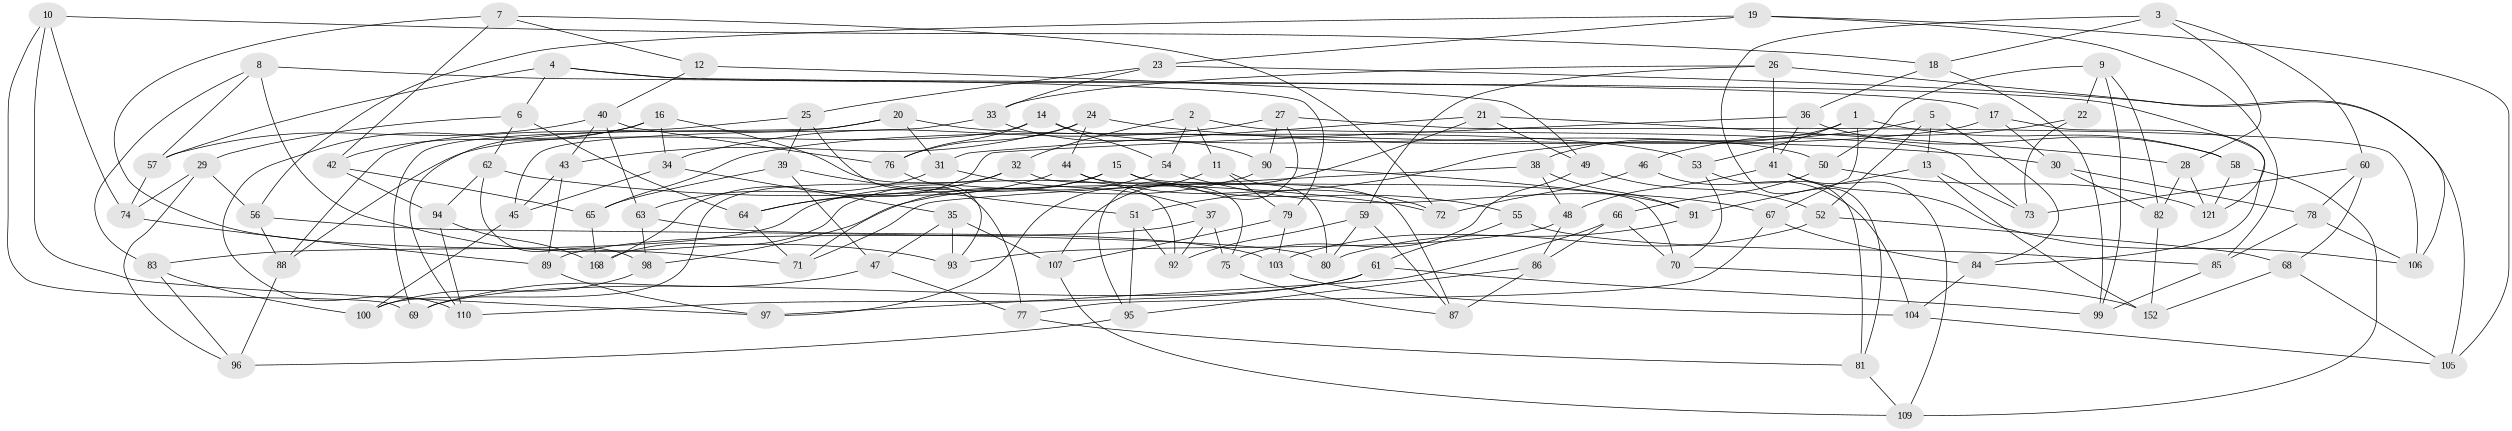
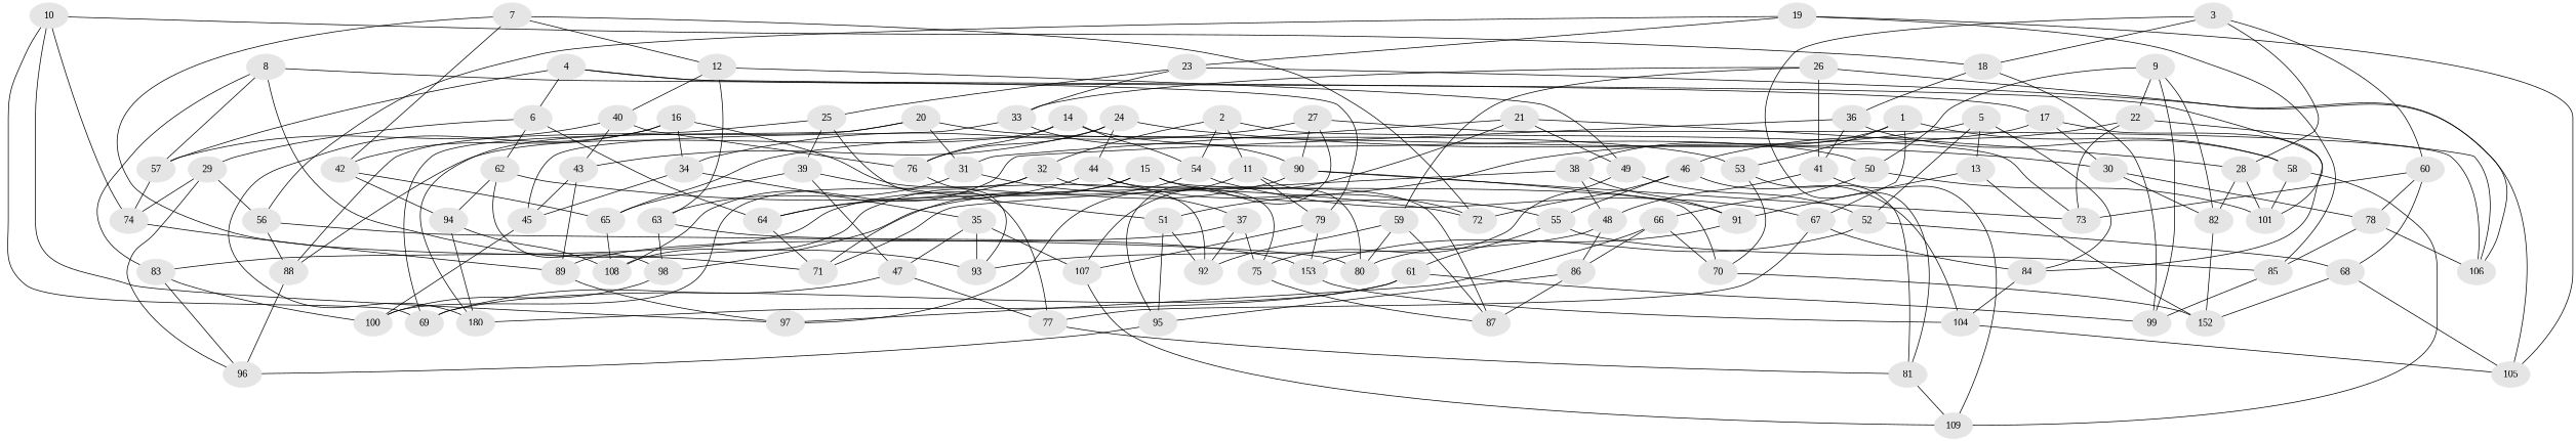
  graph {
    fontname="Liberation Serif"
    node [color=gray90 fontname="Liberation Serif" style=filled]
    edge [fontname="Liberation Serif"]
    1
    38
    53
    58
    67
    71
    91
    48
    81
    70
-   101 [label=121]
+   101
    109
    84
    77
    2
    11
    32
    54
    73
    79
    97
    80
    64
    75
    100
    3
    18
    28
    60
    99
    36
    82
    78
    68
    4
    6
    57
    29
    62
    74
    107
-   103
+   103 [label=153]
    5
    13
    51
    52
    n47 [label=152]
    92
    95
    104
    56
    96
    72
    94
    98
    7
    12
    42
    40
    49
    63
    65
    8
    17
    83
    93
    30
    9
    22
    50
    46
    106
    66
    10
    69
    89
    76
    43
    14
    88
    15
    55
-   108 [label=168]
+   108
    85
    61
    16
    34
-   110
+   110 [label=180]
    45
    35
    41
    19
    23
    105
    25
    33
    20
    31
    37
    21
    39
    90
    24
    44
    87
    47
    26
    59
    27
    86
    1 -- 38
    1 -- 53
    1 -- 58
    1 -- 67
    38 -- 71
    38 -- 91
    38 -- 48
    53 -- 81
    53 -- 70
    58 -- 101
    58 -- 109
    67 -- 84
    67 -- 77
    91 -- 103
    48 -- 93
    48 -- 86
    81 -- 109
    70 -- n47
    84 -- 104
    77 -- 81
    2 -- 11
    2 -- 32
    2 -- 54
    2 -- 73
    11 -- 79
    11 -- 97
    11 -- 80
    32 -- 64
    32 -- 75
    32 -- 100
    54 -- 67
    54 -- 71
    79 -- 107
    79 -- 103
    64 -- 71
    75 -- 87
    3 -- 81
    3 -- 18
    3 -- 28
    3 -- 60
    18 -- 99
    18 -- 36
    28 -- 101
    28 -- 82
    60 -- 73
    60 -- 78
    60 -- 68
    36 -- 58
    36 -- 108
    36 -- 41
    82 -- n47
    78 -- 106
    78 -- 85
    68 -- n47
    68 -- 105
    4 -- 101
    4 -- 79
    4 -- 6
    4 -- 57
    6 -- 64
    6 -- 29
    6 -- 62
    57 -- 74
    29 -- 74
    29 -- 56
    29 -- 96
    62 -- 72
    62 -- 94
    62 -- 98
    74 -- 89
    107 -- 109
    103 -- 104
    5 -- 84
    5 -- 13
    5 -- 51
    5 -- 52
    13 -- 91
-   13 -- 73
+   90 -- 73
    13 -- n47
    51 -- 92
    51 -- 95
    52 -- 80
    52 -- 68
    95 -- 96
    104 -- 105
    56 -- 80
    56 -- 88
    94 -- 108
    94 -- 110
    98 -- 100
    7 -- 71
    7 -- 72
    7 -- 12
    7 -- 42
    12 -- 40
    12 -- 49
-   40 -- 63
+   12 -- 63
    42 -- 94
    42 -- 65
    40 -- 57
    40 -- 76
    40 -- 43
    49 -- 75
    49 -- 52
    63 -- 103
    63 -- 98
    65 -- 108
    8 -- 57
    8 -- 17
    8 -- 83
    8 -- 93
    17 -- 84
    17 -- 65
    17 -- 30
    83 -- 100
    83 -- 96
    30 -- 82
    30 -- 78
    9 -- 99
    9 -- 82
    9 -- 22
    9 -- 50
    22 -- 73
    22 -- 46
-   41 -- 106
+   22 -- 106
    50 -- 101
    50 -- 66
    46 -- 104
    46 -- 72
+   46 -- 55
    66 -- 70
    66 -- 97
    66 -- 86
    10 -- 97
    10 -- 18
    10 -- 74
    10 -- 69
    89 -- 97
    76 -- 93
    43 -- 89
    43 -- 45
    14 -- 54
    14 -- 50
    14 -- 76
    14 -- 88
    88 -- 96
    15 -- 70
    15 -- 83
    15 -- 55
    15 -- 108
    55 -- 85
    55 -- 61
    85 -- 99
    61 -- 99
    61 -- 69
    61 -- 110
    16 -- 92
    16 -- 42
    16 -- 34
    16 -- 110
    34 -- 45
    34 -- 35
    45 -- 100
    35 -- 107
    35 -- 93
    35 -- 47
    41 -- 48
    41 -- 109
    19 -- 56
    19 -- 85
    19 -- 23
    19 -- 105
    23 -- 105
    23 -- 25
    23 -- 33
    25 -- 77
    25 -- 88
    25 -- 39
    33 -- 45
    33 -- 90
    20 -- 53
    20 -- 69
    20 -- 110
    20 -- 31
    31 -- 63
    31 -- 37
    37 -- 75
    37 -- 92
    37 -- 89
    21 -- 28
    21 -- 107
    21 -- 49
    21 -- 31
    39 -- 51
    39 -- 65
    39 -- 47
    90 -- 91
    90 -- 98
    24 -- 30
    24 -- 76
    24 -- 43
    24 -- 44
    44 -- 64
    44 -- 72
    44 -- 87
    47 -- 77
    47 -- 69
    26 -- 106
    26 -- 41
    26 -- 33
    26 -- 59
    59 -- 80
    59 -- 92
    59 -- 87
    27 -- 95
    27 -- 106
    27 -- 34
    27 -- 90
    86 -- 95
    86 -- 87
  }
